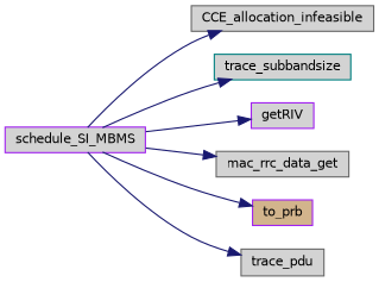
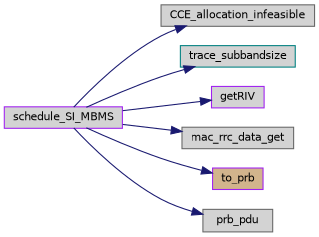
  digraph {
    rankdir=LR
    node [color=purple fillcolor=lightgrey fontname=Helvetica fontsize=10 shape=record style=filled]
    edge [color=midnightblue fontname=Helvetica fontsize=10 labelfontname=Helvetica labelfontsize=10 style=solid]
    n1 [fontcolor=black height=0.2 label=schedule_SI_MBMS width=0.4]
    n2 [color=gray40 height=0.2 label=CCE_allocation_infeasible width=0.4]
    n3 [color=teal height=0.2 label=trace_subbandsize width=0.4]
    n4 [height=0.2 label=getRIV width=0.4]
    n5 [color=gray40 height=0.2 label=mac_rrc_data_get width=0.4]
    n6 [fillcolor=tan height=0.2 label=to_prb width=0.4]
-   n7 [color=gray40 height=0.2 label=trace_pdu width=0.4]
+   n7 [color=gray40 height=0.2 label=prb_pdu width=0.4]
    n1 -> n2
    n1 -> n3
    n1 -> n4
    n1 -> n5
    n1 -> n6
    n1 -> n7
  }
